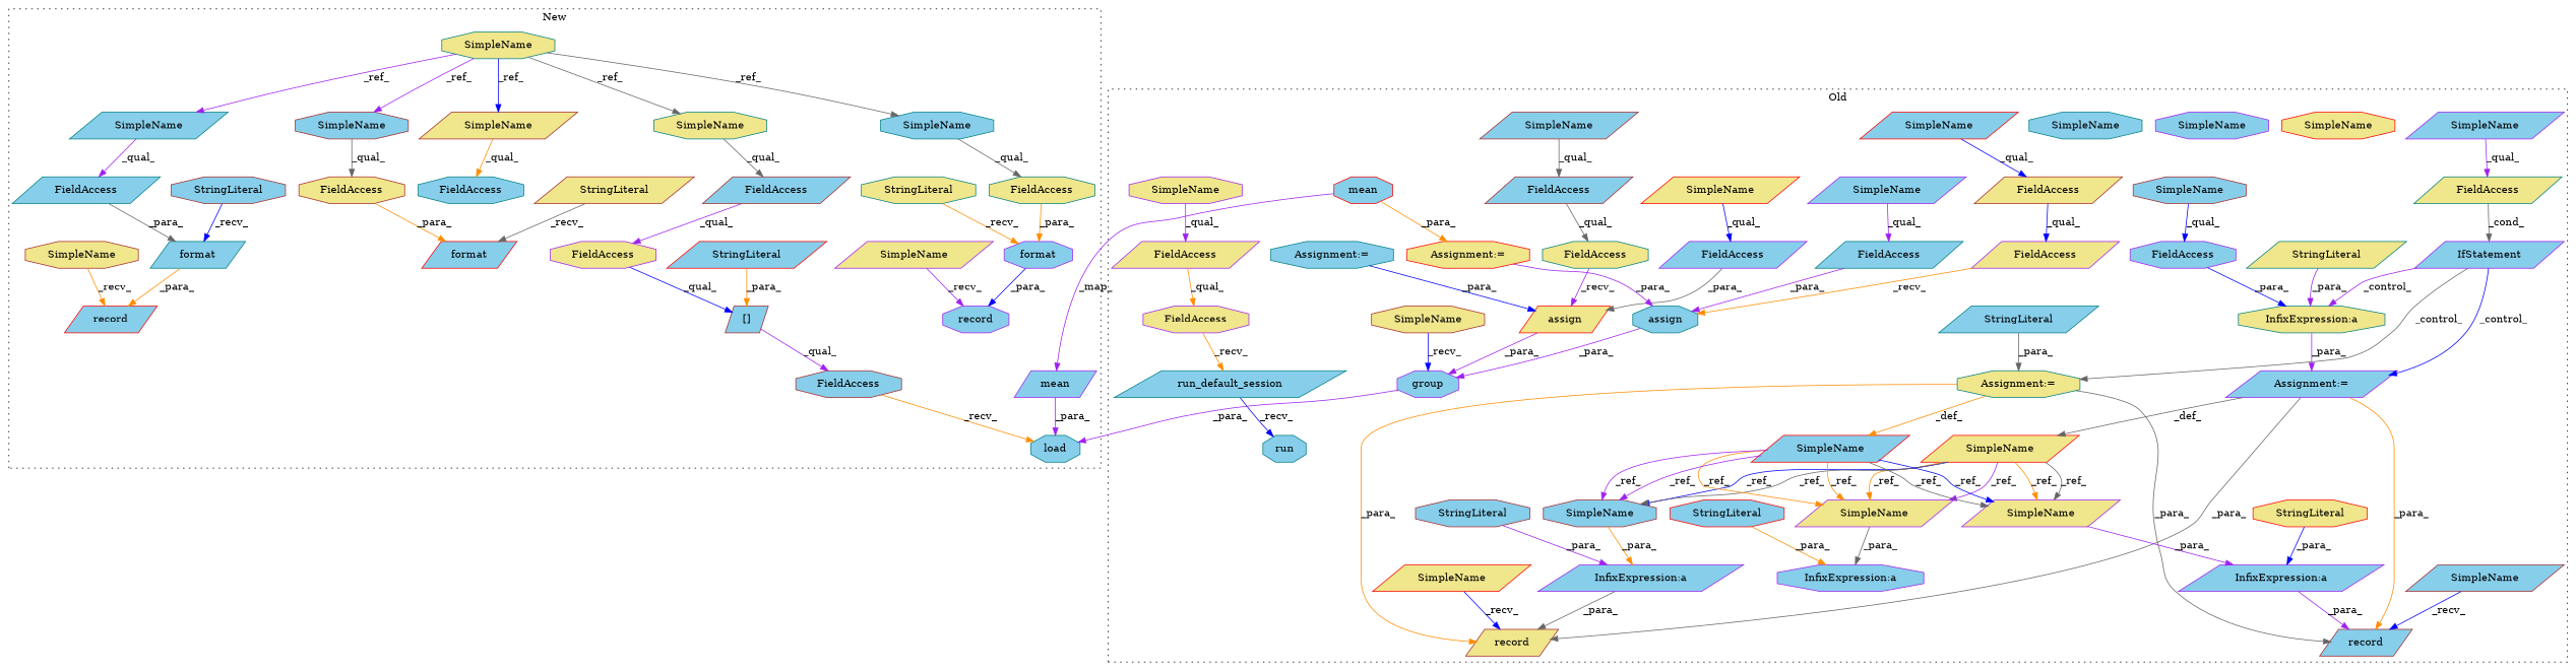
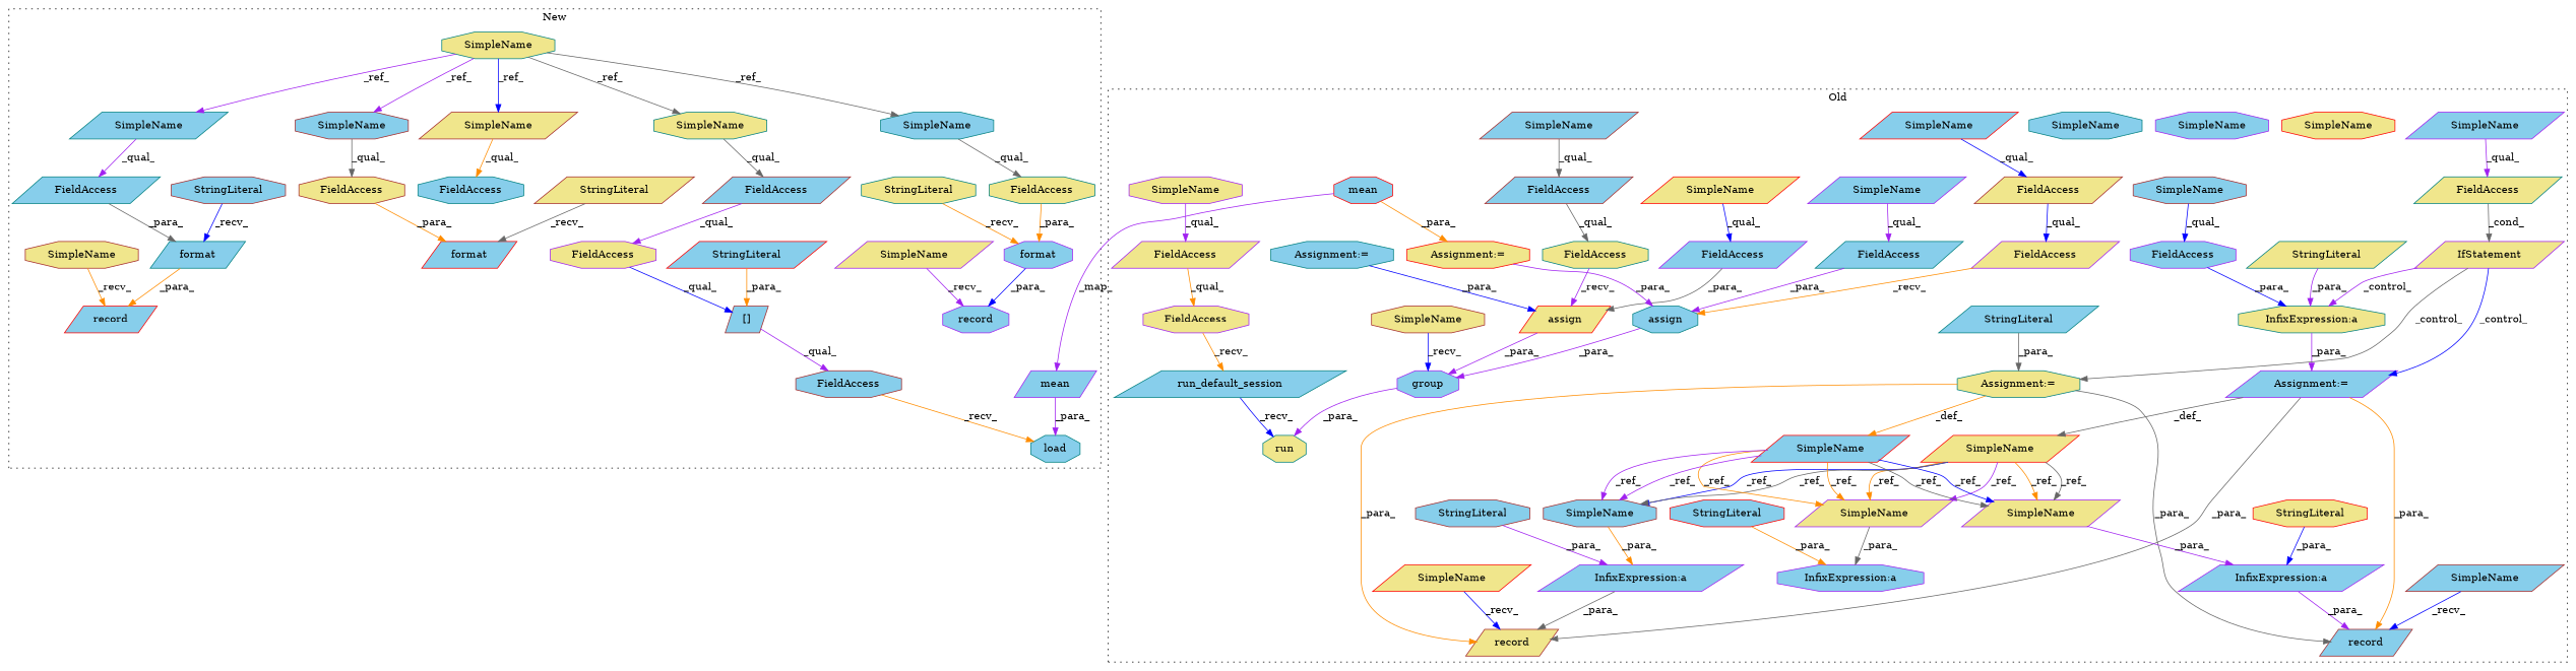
  digraph {
    node [a=42 color=teal fillcolor=skyblue l=4 s=3811 shape=parallelogram style=filled]
    edge [color=purple]
-   n1 [a=32 l="4,1" label=run s="3894,4021" shape=octagon]
+   n1 [a=32 fillcolor=khaki l="4,1" label=run s="3894,4021" shape=octagon]
    n2 [a=32 l=21 label=run_default_session s=3872]
    n3 [a=22 color=purple fillcolor=khaki l=20 label=FieldAccess s=3851 shape=octagon]
    n4 [a=22 color=purple fillcolor=khaki l=17 label=FieldAccess s=3851]
    n5 [a=7 l=1 label="Assignment:=" shape=octagon]
    n6 [a=32 color=red fillcolor=khaki l="7,1" label=assign s="3990,4019"]
    n7 [a=22 color=brown fillcolor=khaki l=17 label=FieldAccess s=3915]
    n8 [a=22 fillcolor=khaki l=20 label=FieldAccess s=3969 shape=octagon]
    n9 [a=22 color=purple l=14 label=FieldAccess s=3997]
    n10 [a=22 color=brown l=17 label=FieldAccess s=3969]
    n11 [a=22 color=purple fillcolor=khaki l=20 label=FieldAccess s=3915]
    n12 [a=22 color=purple l=9 label=FieldAccess s=4343 shape=octagon]
    n13 [a=27 fillcolor=khaki l=3 label="InfixExpression:a" s=4352 shape=octagon]
    n14 [a=27 color=purple l=3 label="InfixExpression:a" s=4549]
    n15 [a=27 color=purple l=3 label="InfixExpression:a" s=4602 shape=octagon]
    n16 [a=27 color=purple l=3 label="InfixExpression:a" s=4423]
    n17 [color=red fillcolor=khaki l=6 label=SimpleName s=4335]
    n18 [color=red l=6 label=SimpleName s=4381]
    n19 [a=45 color=red l=7 label=StringLiteral s=4605 shape=octagon]
    n20 [a=45 fillcolor=khaki l=3 label=StringLiteral s=4355]
    n21 [a=45 color=brown l=12 label=StringLiteral s=4426 shape=octagon]
    n22 [a=45 color=red fillcolor=khaki l=11 label=StringLiteral s=4552 shape=octagon]
    n23 [a=22 fillcolor=khaki l=9 label=FieldAccess s=4316]
    n24 [a=22 l=15 label=FieldAccess s=3943]
    n25 [a=32 color=brown l="7,1" label=record s="4536,4574"]
    n26 [a=32 color=brown fillcolor=khaki l="7,1" label=record s="4410,4450"]
-   n27 [a=25 color=purple l="4,2" label=IfStatement s="4312,4325"]
+   n27 [a=25 color=purple fillcolor=khaki l="4,2" label=IfStatement s="4312,4325"]
    n28 [a=7 color=red fillcolor=khaki l=1 label="Assignment:=" s=3774 shape=octagon]
    n29 [a=7 fillcolor=khaki l=1 label="Assignment:=" s=4387 shape=octagon]
    n30 [a=45 l=2 label=StringLiteral s=4388]
    n31 [a=7 color=purple l=1 label="Assignment:=" s=4341]
    n32 [a=32 color=purple l="6,1" label=group s="3909,4020" shape=octagon]
    n33 [a=32 l="7,1" label=assign s="3936,3967" shape=octagon]
    n34 [a=32 color=red l="5,1" label=mean s="3781,3795" shape=octagon]
    n35 [color=red fillcolor=khaki l=7 label=SimpleName s=4402]
    n36 [color=brown l=7 label=SimpleName s=4528]
    n37 [color=red fillcolor=khaki label=SimpleName s=3997]
    n38 [color=brown label=SimpleName s=4343 shape=octagon]
    n39 [color=purple label=SimpleName s=3943]
    n40 [color=purple label=SimpleName s=4316]
    n41 [color=red fillcolor=khaki l=6 label=SimpleName s=4596 shape=octagon]
    n42 [color=purple l=6 label=SimpleName s=4417 shape=octagon]
    n43 [l=6 label=SimpleName s=4543 shape=octagon]
    n44 [color=red l=10 label=SimpleName s=3915]
    n45 [color=purple fillcolor=khaki l=10 label=SimpleName s=3851 shape=octagon]
    n46 [color=brown fillcolor=khaki l=10 label=SimpleName s=3898 shape=octagon]
    n47 [color=brown l=10 label=SimpleName s=3969]
    n48 [color=purple fillcolor=khaki l=6 label=SimpleName s=4543]
    n49 [color=purple fillcolor=khaki l=6 label=SimpleName s=4596]
    n50 [color=brown l=6 label=SimpleName s=4417 shape=octagon]
    n51 [a=32 color=purple l="7,1" label=record s="4276,4329" shape=octagon]
    n52 [a=32 color=purple l="7,1" label=format s="4299,4316" shape=octagon]
    n53 [a=45 fillcolor=khaki l=15 label=StringLiteral s=4283 shape=octagon]
    n54 [a=22 fillcolor=khaki l=10 label=FieldAccess s=4306 shape=octagon]
    n55 [fillcolor=khaki label=SimpleName s=3625 shape=octagon]
    n56 [a=22 color=brown l=10 label=FieldAccess]
    n57 [a=22 color=brown fillcolor=khaki l=10 label=FieldAccess s=4506 shape=octagon]
    n58 [a=22 l=10 label=FieldAccess s=4444]
    n59 [a=22 color=purple fillcolor=khaki l=19 label=FieldAccess shape=octagon]
    n60 [a=2 color=brown l="20,1" label="[]" s="3811,3840"]
    n61 [a=32 l="7,1" label=format s="4437,4454"]
    n62 [a=22 color=brown l=37 label=FieldAccess shape=octagon]
    n63 [a=45 color=brown l=14 label=StringLiteral s=4422 shape=octagon]
    n64 [a=45 color=red l=9 label=StringLiteral s=3831]
    n65 [a=32 l="5,1" label=load s="3849,3875" shape=octagon]
    n66 [a=22 l=10 label=FieldAccess s=3884 shape=octagon]
    n67 [a=32 color=red l="7,1" label=format s="4499,4516"]
    n68 [a=45 color=brown fillcolor=khaki l=10 label=StringLiteral s=4488]
    n69 [a=32 color=red l="7,1" label=record s="4415,4466"]
    n70 [a=32 color=purple l="5,1" label=mean s="3860,3874"]
    n71 [color=brown label=SimpleName s=4506 shape=octagon]
    n72 [color=brown fillcolor=khaki label=SimpleName s=3884]
    n73 [label=SimpleName s=4444]
    n74 [fillcolor=khaki label=SimpleName shape=octagon]
    n75 [label=SimpleName s=4306 shape=octagon]
    n76 [color=purple fillcolor=khaki l=7 label=SimpleName s=4268]
    n77 [color=brown fillcolor=khaki l=7 label=SimpleName s=4407 shape=octagon]
    subgraph cluster_1 {
      label=Old
      style=dotted
      n1
      n2
      n3
      n4
      n5
      n6
      n7
      n8
      n9
      n10
      n11
      n12
      n13
      n14
      n15
      n16
      n17
      n18
      n19
      n20
      n21
      n22
      n23
      n24
      n25
      n26
      n27
      n28
      n29
      n30
      n31
      n32
      n33
      n34
      n35
      n36
      n37
      n38
      n39
      n40
      n41
      n42
      n43
      n44
      n45
      n46
      n47
      n48
      n49
      n50
    }
    subgraph cluster_2 {
      label=New
      style=dotted
      n51
      n52
      n53
      n54
      n55
      n56
      n57
      n58
      n59
      n60
      n61
      n62
      n63
      n64
      n65
      n66
      n67
      n68
      n69
      n70
      n71
      n72
      n73
      n74
      n75
      n76
      n77
    }
    n2 -> n1 [color=blue label=_recv_]
    n3 -> n2 [color=darkorange label=_recv_]
    n4 -> n3 [color=darkorange label=_qual_]
    n5 -> n6 [color=blue label=_para_]
    n6 -> n32 [label=_para_]
    n7 -> n11 [color=blue label=_qual_]
    n8 -> n6 [label=_recv_]
    n9 -> n6 [color=gray40 label=_para_]
    n10 -> n8 [color=gray40 label=_qual_]
    n11 -> n33 [color=darkorange label=_recv_]
    n12 -> n13 [color=blue label=_para_]
    n13 -> n31 [label=_para_]
    n14 -> n25 [label=_para_]
    n16 -> n26 [color=gray40 label=_para_]
    n17 -> n48 [color=darkorange label=_ref_]
    n17 -> n48 [color=gray40 label=_ref_]
    n17 -> n49 [label=_ref_]
    n17 -> n49 [color=darkorange label=_ref_]
    n17 -> n50 [color=blue label=_ref_]
    n17 -> n50 [color=gray40 label=_ref_]
    n18 -> n48 [color=gray40 label=_ref_]
    n18 -> n48 [color=blue label=_ref_]
    n18 -> n49 [color=darkorange label=_ref_]
    n18 -> n49 [color=darkorange label=_ref_]
    n18 -> n50 [label=_ref_]
    n18 -> n50 [label=_ref_]
    n19 -> n15 [color=darkorange label=_para_]
    n20 -> n13 [label=_para_]
    n21 -> n16 [label=_para_]
    n22 -> n14 [color=blue label=_para_]
    n23 -> n27 [color=gray40 label=_cond_]
    n24 -> n33 [label=_para_]
    n27 -> n13 [label=_control_]
    n27 -> n29 [color=gray40 label=_control_]
    n27 -> n31 [color=blue label=_control_]
    n28 -> n33 [label=_para_]
    n29 -> n18 [color=darkorange label=_def_]
    n29 -> n25 [color=gray40 label=_para_]
    n29 -> n26 [color=darkorange label=_para_]
    n30 -> n29 [color=gray40 label=_para_]
    n31 -> n17 [color=gray40 label=_def_]
    n31 -> n25 [color=darkorange label=_para_]
    n31 -> n26 [color=gray40 label=_para_]
-   n32 -> n65 [label=_para_]
+   n32 -> n1 [label=_para_]
    n33 -> n32 [label=_para_]
    n34 -> n28 [color=darkorange label=_para_]
    n34 -> n70 [label=_map_]
    n35 -> n26 [color=blue label=_recv_]
    n36 -> n25 [color=blue label=_recv_]
    n37 -> n9 [color=blue label=_qual_]
    n38 -> n12 [color=blue label=_qual_]
    n39 -> n24 [label=_qual_]
    n40 -> n23 [label=_qual_]
    n44 -> n7 [color=blue label=_qual_]
    n45 -> n4 [label=_qual_]
    n46 -> n32 [color=blue label=_recv_]
    n47 -> n10 [color=gray40 label=_qual_]
    n48 -> n14 [label=_para_]
    n49 -> n15 [color=gray40 label=_para_]
    n50 -> n16 [color=darkorange label=_para_]
    n52 -> n51 [color=blue label=_para_]
    n53 -> n52 [color=darkorange label=_recv_]
    n54 -> n52 [color=darkorange label=_para_]
    n55 -> n71 [label=_ref_]
    n55 -> n72 [color=blue label=_ref_]
    n55 -> n73 [label=_ref_]
    n55 -> n74 [color=gray40 label=_ref_]
    n55 -> n75 [color=gray40 label=_ref_]
    n56 -> n59 [label=_qual_]
    n57 -> n67 [color=darkorange label=_para_]
    n58 -> n61 [color=gray40 label=_para_]
    n59 -> n60 [color=blue label=_qual_]
    n60 -> n62 [label=_qual_]
    n61 -> n69 [color=darkorange label=_para_]
    n62 -> n65 [color=darkorange label=_recv_]
    n63 -> n61 [color=blue label=_recv_]
    n64 -> n60 [color=darkorange label=_para_]
    n68 -> n67 [color=gray40 label=_recv_]
    n70 -> n65 [label=_para_]
    n71 -> n57 [color=gray40 label=_qual_]
    n72 -> n66 [color=darkorange label=_qual_]
    n73 -> n58 [label=_qual_]
    n74 -> n56 [color=gray40 label=_qual_]
    n75 -> n54 [color=gray40 label=_qual_]
    n76 -> n51 [label=_recv_]
    n77 -> n69 [color=darkorange label=_recv_]
  }
